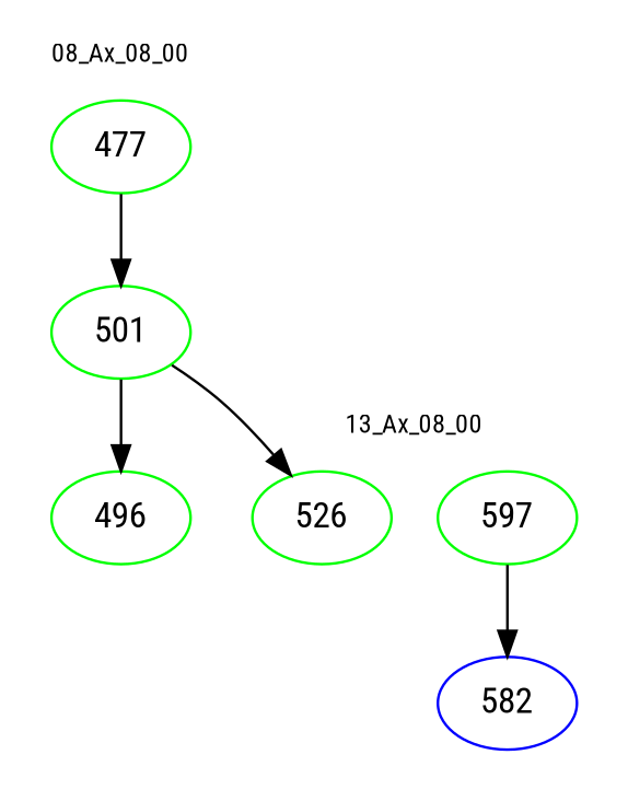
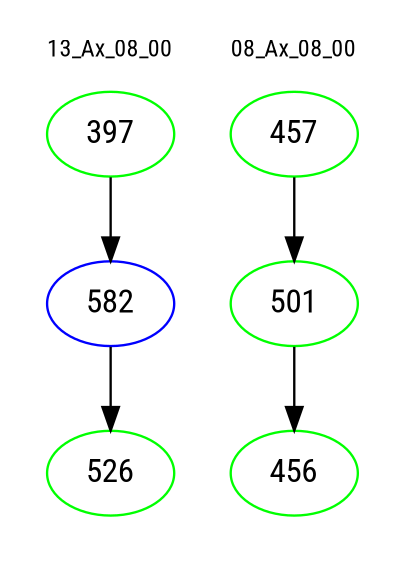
  digraph {
    fontname="Roboto Condensed"
    node [color=green fontname="Roboto Condensed"]
    edge [color=black fontname="Roboto Condensed"]
-   n1 [label=597]
+   n1 [label=397]
    n2 [color=blue label=582]
    n3 [label=526]
-   n4 [label=477]
+   n4 [label=457]
    n5 [label=501]
-   n6 [label=496]
+   n6 [label=456]
    subgraph cluster_1 {
      color=white
      fontsize=10
      label="13_Ax_08_00"
      n1
      n2
      n3
    }
    subgraph cluster_2 {
      color=white
      fontsize=10
      label="08_Ax_08_00"
      n4
      n5
      n6
    }
    n1 -> n2
-   n5 -> n3
+   n2 -> n3
    n4 -> n5
    n5 -> n6
  }
